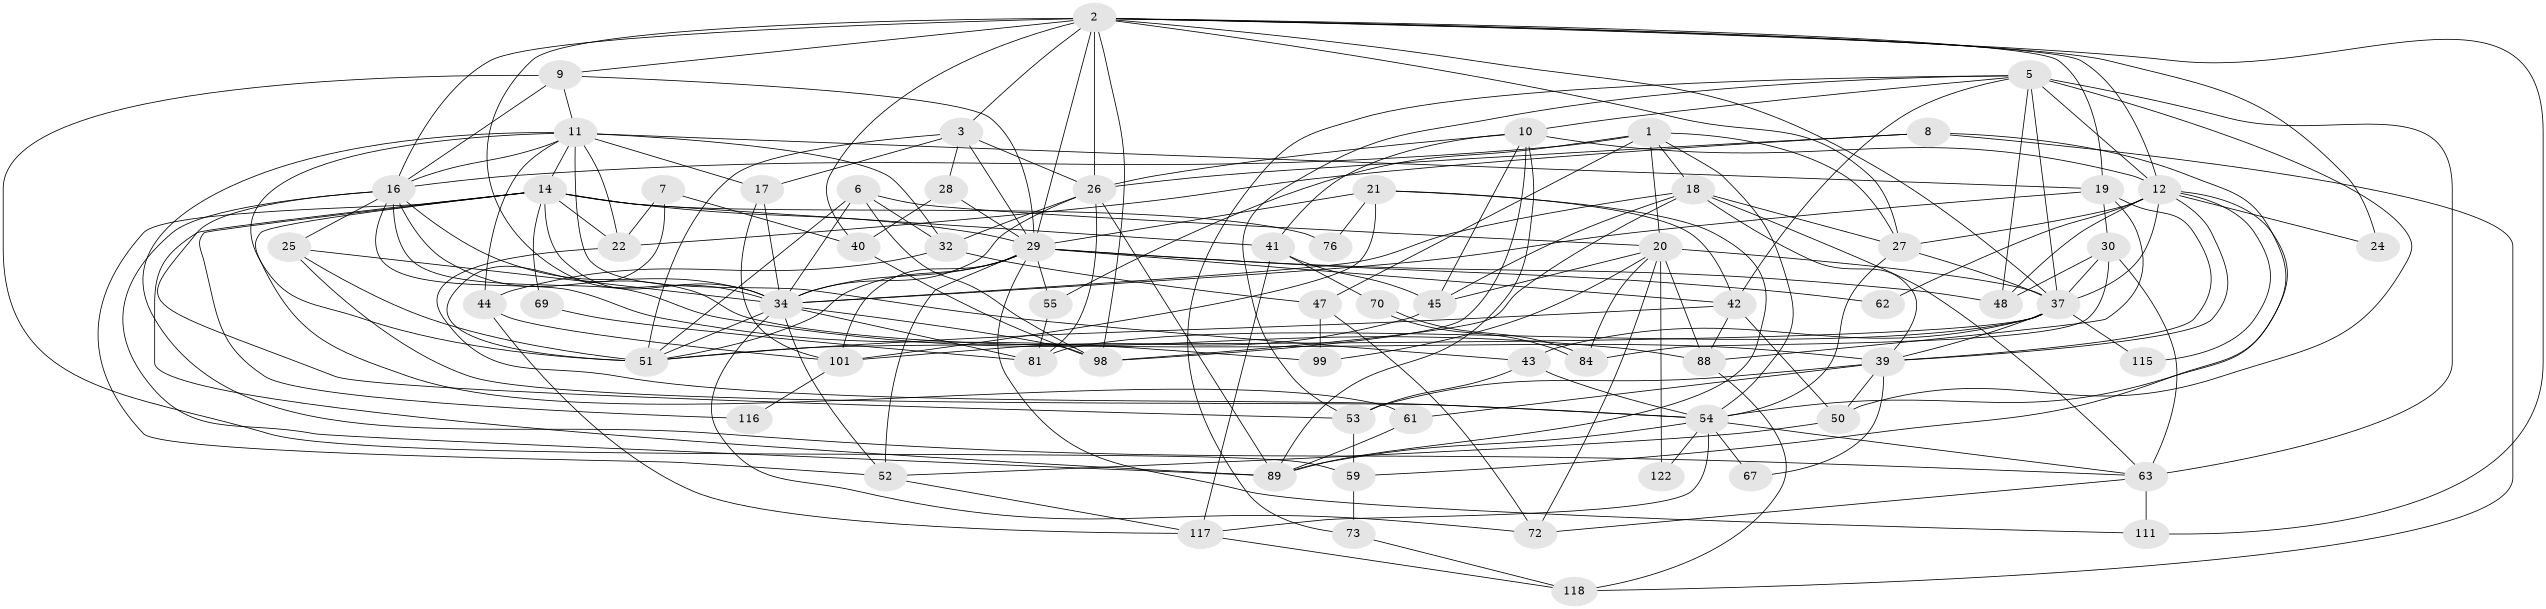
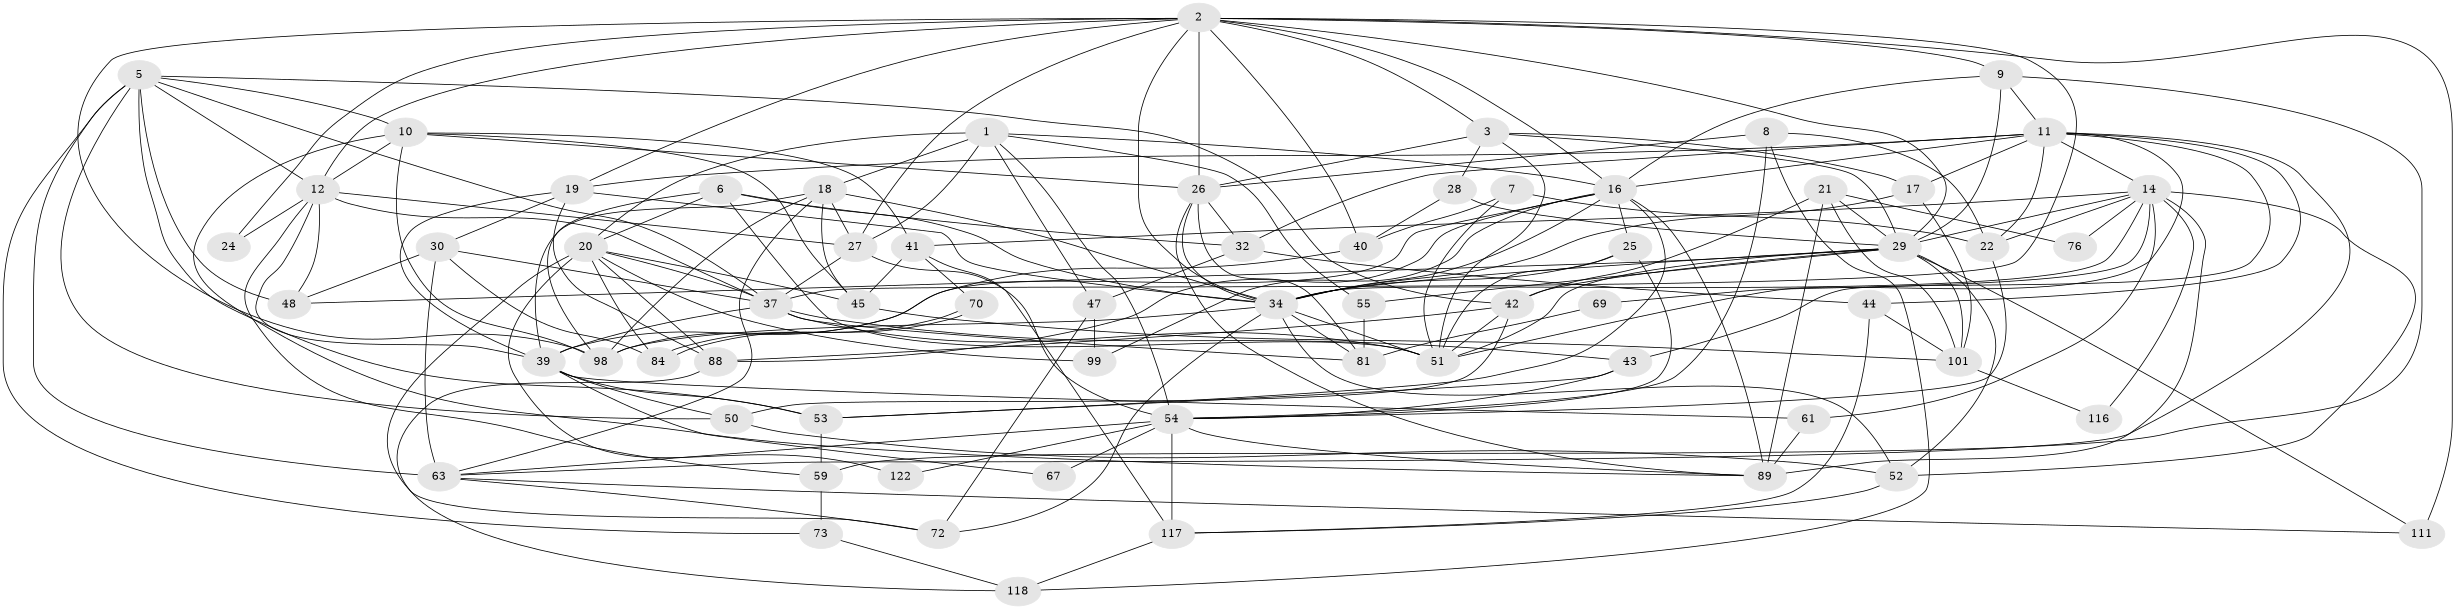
  graph {
    node [color=gray90 style=filled]
    1 [super="+78"]
    16 [super="+119+65+106"]
    18 [super="+132"]
    20 [super="+87+60"]
    27 [super="+96+134"]
    47 [super="+66"]
    54 [super="+86+107"]
    55
    34 [super="+36+131+71"]
    53
    89 [super="+125"]
    39 [super="+46+121+109"]
    25 [super="+126"]
    88 [super="+90"]
    99 [super="+112"]
    98
    63 [super="+75+91"]
    45 [super="+113+92"]
    37 [super="+49+77"]
    72 [super="+74"]
    84
    122
    67
    117
    81
    2 [super="+103+15+4"]
    3
    9 [super="+13"]
    12 [super="+104"]
    19
    24
    26 [super="+33"]
    29 [super="+93+57+58"]
    40
    111
    17 [super="+108"]
    28
    51 [super="+94+83"]
    11 [super="+31"]
    59
    48
-   62
-   115
    30 [super="+82"]
    32 [super="+128"]
    42 [super="+97"]
    52 [super="+124"]
    101 [super="+130"]
    43
    5 [super="+23"]
    10 [super="+127"]
    50
    73
    41
    118
    6
    44
    22 [super="+56"]
    7
    8 [super="+80"]
    14 [super="+85+35+123"]
    70
    61
    69
    n65 [label=76]
    116
    21 [super="+110"]
    1 -- 16
    1 -- 18
    1 -- 20
    1 -- 27
    1 -- 47
    1 -- 54
    1 -- 55
    16 -- 34
    16 -- 53
    16 -- 89
    16 -- 39
    16 -- 25
    16 -- 88
    16 -- 99
    18 -- 27
    18 -- 34
    18 -- 39
    18 -- 98
    18 -- 63
    18 -- 45
    20 -- 88
    20 -- 99
    20 -- 45
    20 -- 37
    20 -- 72
    20 -- 84
    20 -- 122
    27 -- 54
    27 -- 37
    47 -- 99
    47 -- 72
    54 -- 89
    54 -- 63
    54 -- 122
    54 -- 67
    54 -- 117
    55 -- 81
    34 -- 98
    34 -- 72
    34 -- 81 [weight=2]
    34 -- 51
    34 -- 52
    53 -- 59
    39 -- 53
    39 -- 67
    39 -- 50
    39 -- 61
    25 -- 54
    25 -- 34
    25 -- 51
    88 -- 118
    63 -- 72
    63 -- 111
    45 -- 101
    37 -- 39
    37 -- 81
    37 -- 51
-   37 -- 115
    37 -- 43
    117 -- 118
    2 -- 16
    2 -- 27
    2 -- 34 [weight=2]
    2 -- 98
    2 -- 37
    2 -- 3
    2 -- 9
    2 -- 12
    2 -- 19
    2 -- 24
    2 -- 26
    2 -- 29
    2 -- 40
    2 -- 111
    3 -- 26
    3 -- 29
    3 -- 17
    3 -- 28
    3 -- 51
    9 -- 16 [weight=2]
    9 -- 29
    9 -- 11
    9 -- 59
    12 -- 27
    12 -- 39
    12 -- 37
    12 -- 24
    12 -- 59
    12 -- 48
-   12 -- 62
-   12 -- 115
    19 -- 34
    19 -- 39
    19 -- 88
    19 -- 30
    26 -- 34
    26 -- 89
    26 -- 81
    26 -- 32
    29 -- 55
    29 -- 34
    29 -- 111
    29 -- 51
    29 -- 48
-   29 -- 62
    29 -- 42
    29 -- 52
    29 -- 101
    40 -- 98
    17 -- 34
    17 -- 101
    28 -- 29
    28 -- 40
    11 -- 16
    11 -- 63
    11 -- 19
    11 -- 17
    11 -- 51
    11 -- 32
    11 -- 43
    11 -- 44
    11 -- 22
    11 -- 14
    59 -- 73
    30 -- 63 [weight=2]
    30 -- 37
    30 -- 84
    30 -- 48
    32 -- 47
    32 -- 44
    42 -- 88
    42 -- 51
    42 -- 50
    52 -- 117
    101 -- 116
    43 -- 54
    43 -- 53
    5 -- 53
    5 -- 63 [weight=2]
    5 -- 37
    5 -- 12
    5 -- 48
    5 -- 42
    5 -- 10
    5 -- 50
    5 -- 73
    10 -- 89
    10 -- 98
    10 -- 45
    10 -- 12
    10 -- 26
    10 -- 41
    50 -- 52
    73 -- 118
    41 -- 45
    41 -- 117
    41 -- 70
    6 -- 20
    6 -- 34
    6 -- 98
    6 -- 51
    6 -- 32
    44 -- 117
    44 -- 101
    22 -- 54
    7 -- 40
    7 -- 51
    7 -- 22
    8 -- 54
    8 -- 26
    8 -- 118
    8 -- 22
    14 -- 34
    14 -- 89 [weight=3]
    14 -- 29
    14 -- 52
    14 -- 41
    14 -- 22
    14 -- 61
    14 -- 69
    14 -- n65
    14 -- 116
    70 -- 84
    70 -- 84
    61 -- 89
    69 -- 81
    21 -- 89
    21 -- 29
    21 -- 42
    21 -- 101
    21 -- n65
  }
